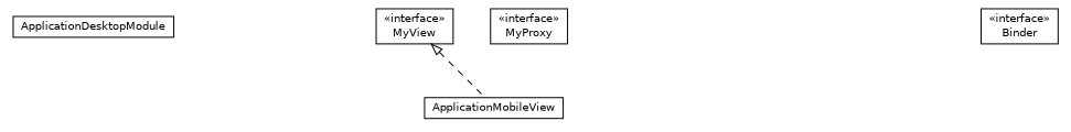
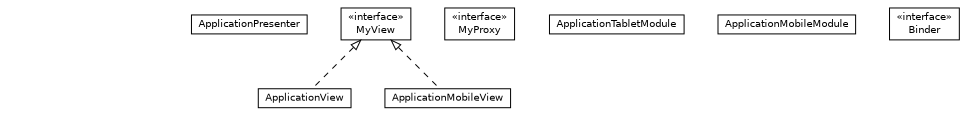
  digraph {
    nodesep=0.25
    rankdir=TB
    ranksep=0.5
    node [fontcolor=black fontname=Helvetica fontsize=10.0 shape=plaintext]
    edge [arrowtail=empty dir=back fontname=Helvetica fontsize=10 headport=p labelfontname=Helvetica labelfontsize=10 style=dashed tailport=p]
-   n1 [label=<<table title="com.gwtplatform.carstore.client.application.ApplicationDesktopModule" border="0" cellborder="1" cellspacing="0" cellpadding="2" port="p" href="./ApplicationDesktopModule.html"> 		<tr><td><table border="0" cellspacing="0" cellpadding="1"> <tr><td align="center" balign="center"> ApplicationDesktopModule </td></tr> 		</table></td></tr> 		</table>>]
+   n2 [label=<<table title="com.gwtplatform.carstore.client.application.ApplicationPresenter" border="0" cellborder="1" cellspacing="0" cellpadding="2" port="p" href="./ApplicationPresenter.html"> 		<tr><td><table border="0" cellspacing="0" cellpadding="1"> <tr><td align="center" balign="center"> ApplicationPresenter </td></tr> 		</table></td></tr> 		</table>>]
    n3 [label=<<table title="com.gwtplatform.carstore.client.application.ApplicationPresenter.MyView" border="0" cellborder="1" cellspacing="0" cellpadding="2" port="p" href="./ApplicationPresenter.MyView.html"> 		<tr><td><table border="0" cellspacing="0" cellpadding="1"> <tr><td align="center" balign="center"> &#171;interface&#187; </td></tr> <tr><td align="center" balign="center"> MyView </td></tr> 		</table></td></tr> 		</table>>]
+   n4 [label=<<table title="com.gwtplatform.carstore.client.application.ApplicationView" border="0" cellborder="1" cellspacing="0" cellpadding="2" port="p" href="./ApplicationView.html"> 		<tr><td><table border="0" cellspacing="0" cellpadding="1"> <tr><td align="center" balign="center"> ApplicationView </td></tr> 		</table></td></tr> 		</table>>]
    n5 [label=<<table title="com.gwtplatform.carstore.client.application.ApplicationMobileView" border="0" cellborder="1" cellspacing="0" cellpadding="2" port="p" href="./ApplicationMobileView.html"> 		<tr><td><table border="0" cellspacing="0" cellpadding="1"> <tr><td align="center" balign="center"> ApplicationMobileView </td></tr> 		</table></td></tr> 		</table>>]
    n6 [label=<<table title="com.gwtplatform.carstore.client.application.ApplicationPresenter.MyProxy" border="0" cellborder="1" cellspacing="0" cellpadding="2" port="p" href="./ApplicationPresenter.MyProxy.html"> 		<tr><td><table border="0" cellspacing="0" cellpadding="1"> <tr><td align="center" balign="center"> &#171;interface&#187; </td></tr> <tr><td align="center" balign="center"> MyProxy </td></tr> 		</table></td></tr> 		</table>>]
+   n7 [label=<<table title="com.gwtplatform.carstore.client.application.ApplicationTabletModule" border="0" cellborder="1" cellspacing="0" cellpadding="2" port="p" href="./ApplicationTabletModule.html"> 		<tr><td><table border="0" cellspacing="0" cellpadding="1"> <tr><td align="center" balign="center"> ApplicationTabletModule </td></tr> 		</table></td></tr> 		</table>>]
+   n8 [label=<<table title="com.gwtplatform.carstore.client.application.ApplicationMobileModule" border="0" cellborder="1" cellspacing="0" cellpadding="2" port="p" href="./ApplicationMobileModule.html"> 		<tr><td><table border="0" cellspacing="0" cellpadding="1"> <tr><td align="center" balign="center"> ApplicationMobileModule </td></tr> 		</table></td></tr> 		</table>>]
    n9 [label=<<table title="com.gwtplatform.carstore.client.application.ApplicationMobileView.Binder" border="0" cellborder="1" cellspacing="0" cellpadding="2" port="p" href="./ApplicationMobileView.Binder.html"> 		<tr><td><table border="0" cellspacing="0" cellpadding="1"> <tr><td align="center" balign="center"> &#171;interface&#187; </td></tr> <tr><td align="center" balign="center"> Binder </td></tr> 		</table></td></tr> 		</table>>]
+   n3 -> n4
    n3 -> n5
  }
